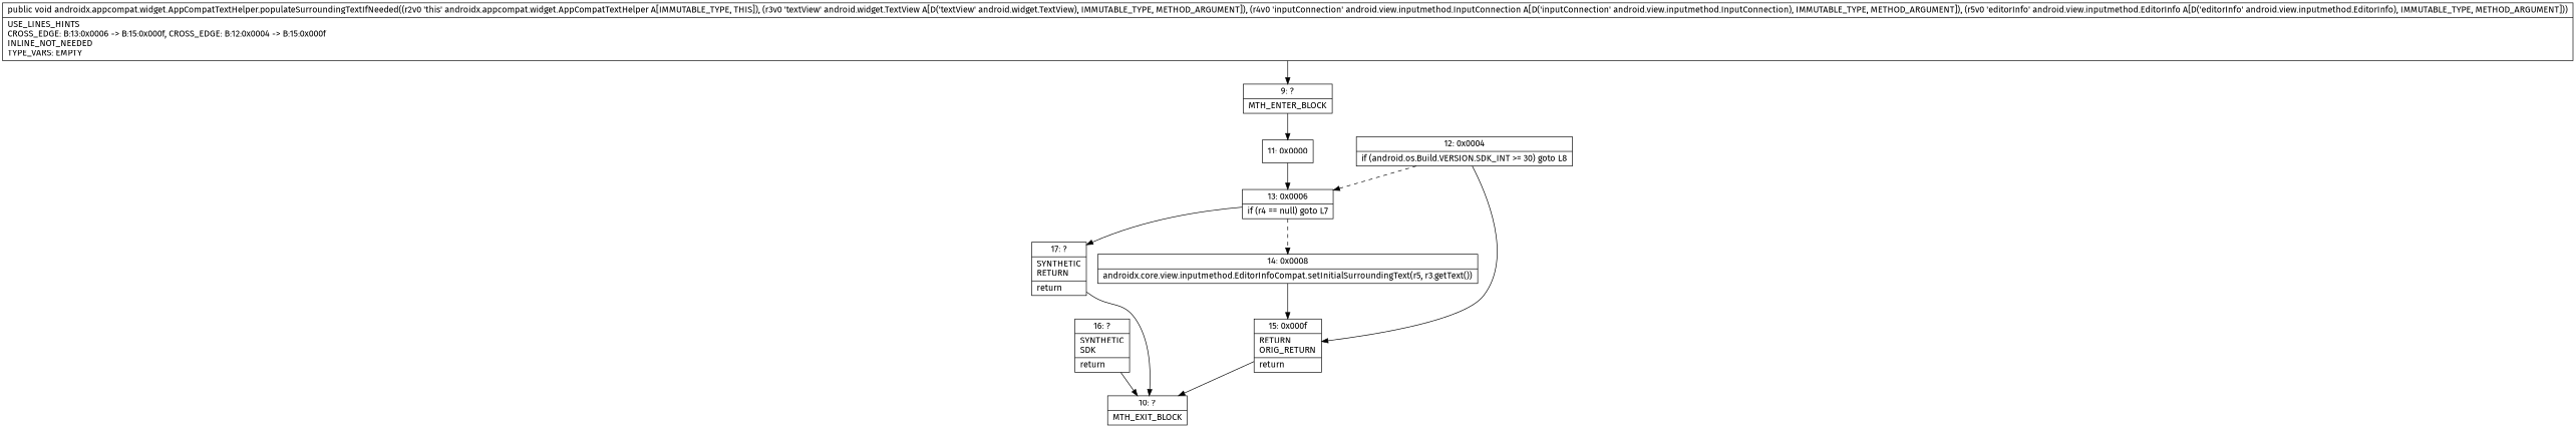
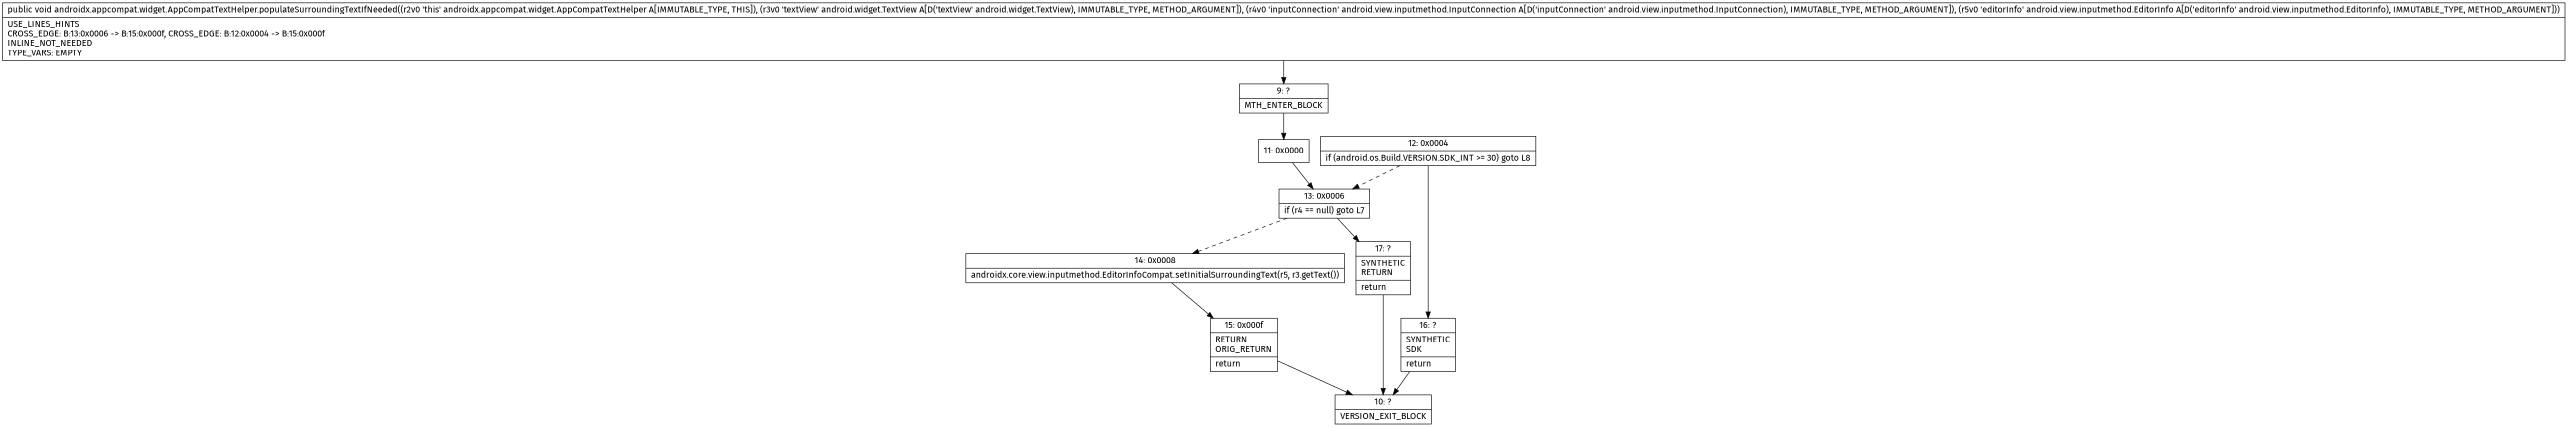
  digraph {
    fontname="Fira Sans"
    node [fontname="Fira Sans" shape=record]
    edge [fontname="Fira Sans"]
    n1 [label="{9\:\ ?|MTH_ENTER_BLOCK\l}"]
    n2 [label="{11\:\ 0x0000}"]
    n3 [label="{13\:\ 0x0006|if (r4 == null) goto L7\l}"]
    n4 [label="{12\:\ 0x0004|if (android.os.Build.VERSION.SDK_INT \>= 30) goto L8\l}"]
    n5 [label="{16\:\ ?|SYNTHETIC\lSDK\l|return\l}"]
    n6 [label="{14\:\ 0x0008|androidx.core.view.inputmethod.EditorInfoCompat.setInitialSurroundingText(r5, r3.getText())\l}"]
    n7 [label="{17\:\ ?|SYNTHETIC\lRETURN\l|return\l}"]
-   n8 [label="{10\:\ ?|MTH_EXIT_BLOCK\l}"]
+   n8 [label="{10\:\ ?|VERSION_EXIT_BLOCK\l}"]
    n9 [label="{15\:\ 0x000f|RETURN\lORIG_RETURN\l|return\l}"]
    n10 [label="{public void androidx.appcompat.widget.AppCompatTextHelper.populateSurroundingTextIfNeeded((r2v0 'this' androidx.appcompat.widget.AppCompatTextHelper A[IMMUTABLE_TYPE, THIS]), (r3v0 'textView' android.widget.TextView A[D('textView' android.widget.TextView), IMMUTABLE_TYPE, METHOD_ARGUMENT]), (r4v0 'inputConnection' android.view.inputmethod.InputConnection A[D('inputConnection' android.view.inputmethod.InputConnection), IMMUTABLE_TYPE, METHOD_ARGUMENT]), (r5v0 'editorInfo' android.view.inputmethod.EditorInfo A[D('editorInfo' android.view.inputmethod.EditorInfo), IMMUTABLE_TYPE, METHOD_ARGUMENT]))  | USE_LINES_HINTS\lCROSS_EDGE: B:13:0x0006 \-\> B:15:0x000f, CROSS_EDGE: B:12:0x0004 \-\> B:15:0x000f\lINLINE_NOT_NEEDED\lTYPE_VARS: EMPTY\l}"]
    n1 -> n2
    n2 -> n3
    n3 -> n6 [style=dashed]
    n3 -> n7
    n4 -> n3 [style=dashed]
-   n4 -> n9
+   n4 -> n5
    n5 -> n8
    n6 -> n9
    n7 -> n8
    n9 -> n8
    n10 -> n1
  }
